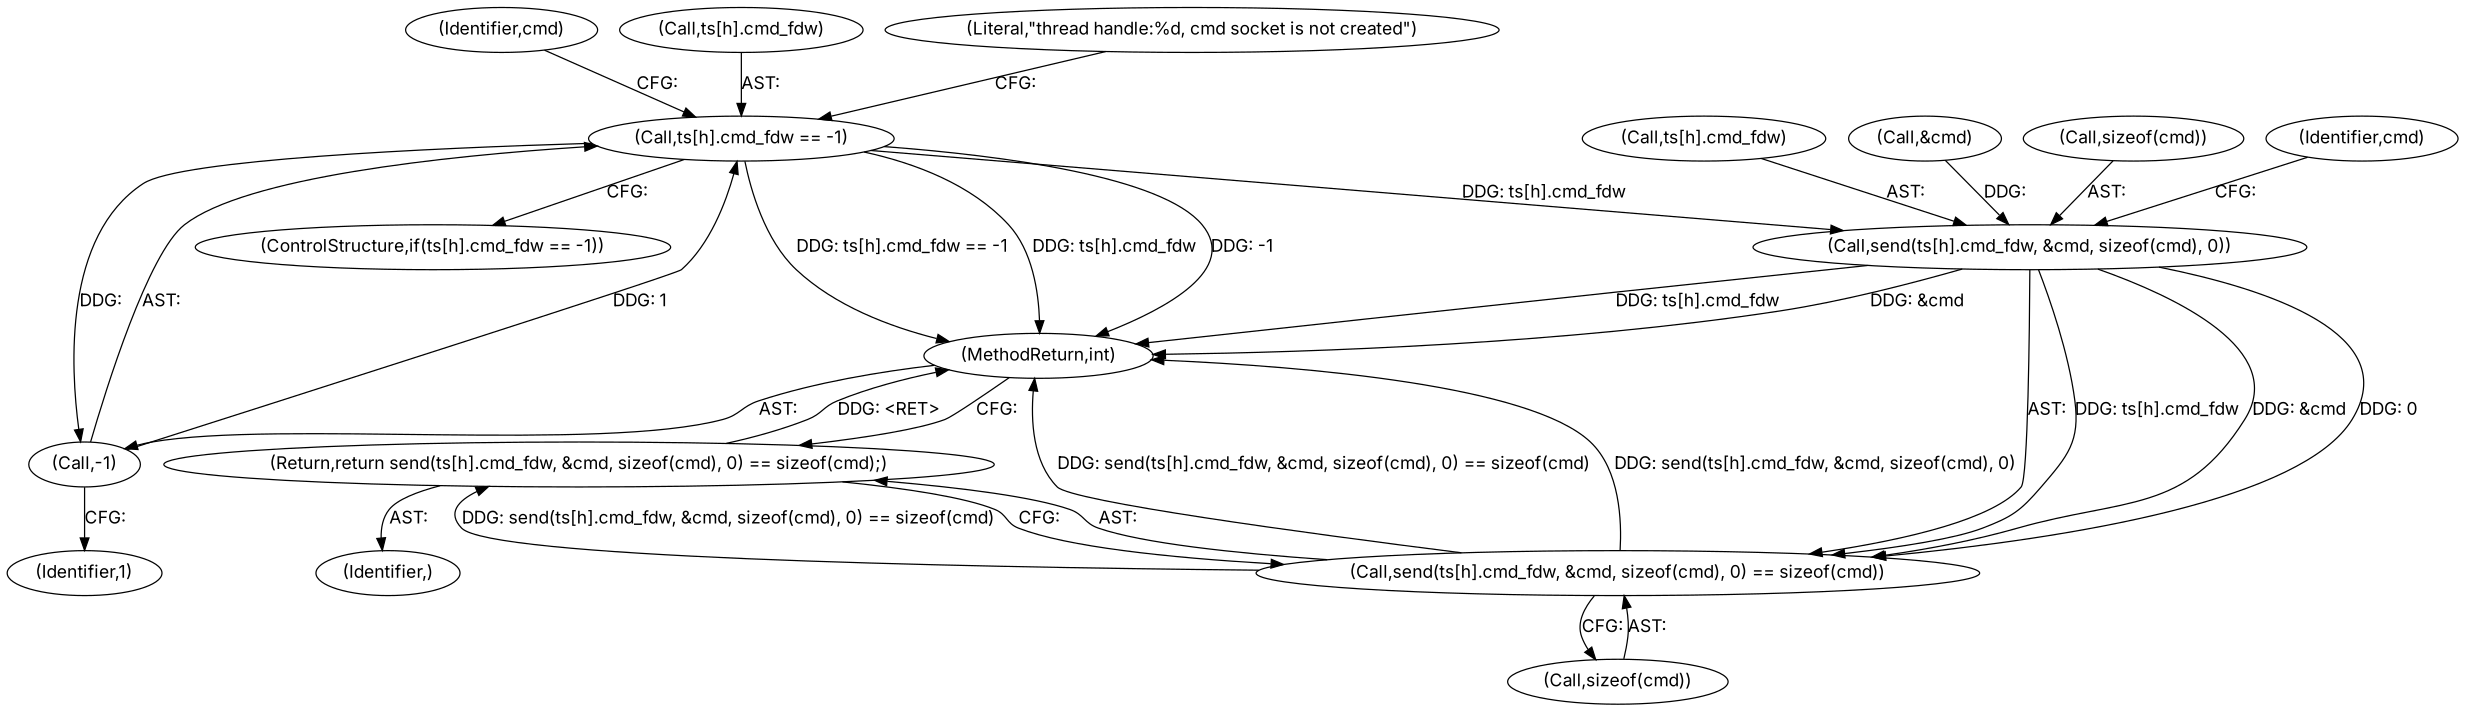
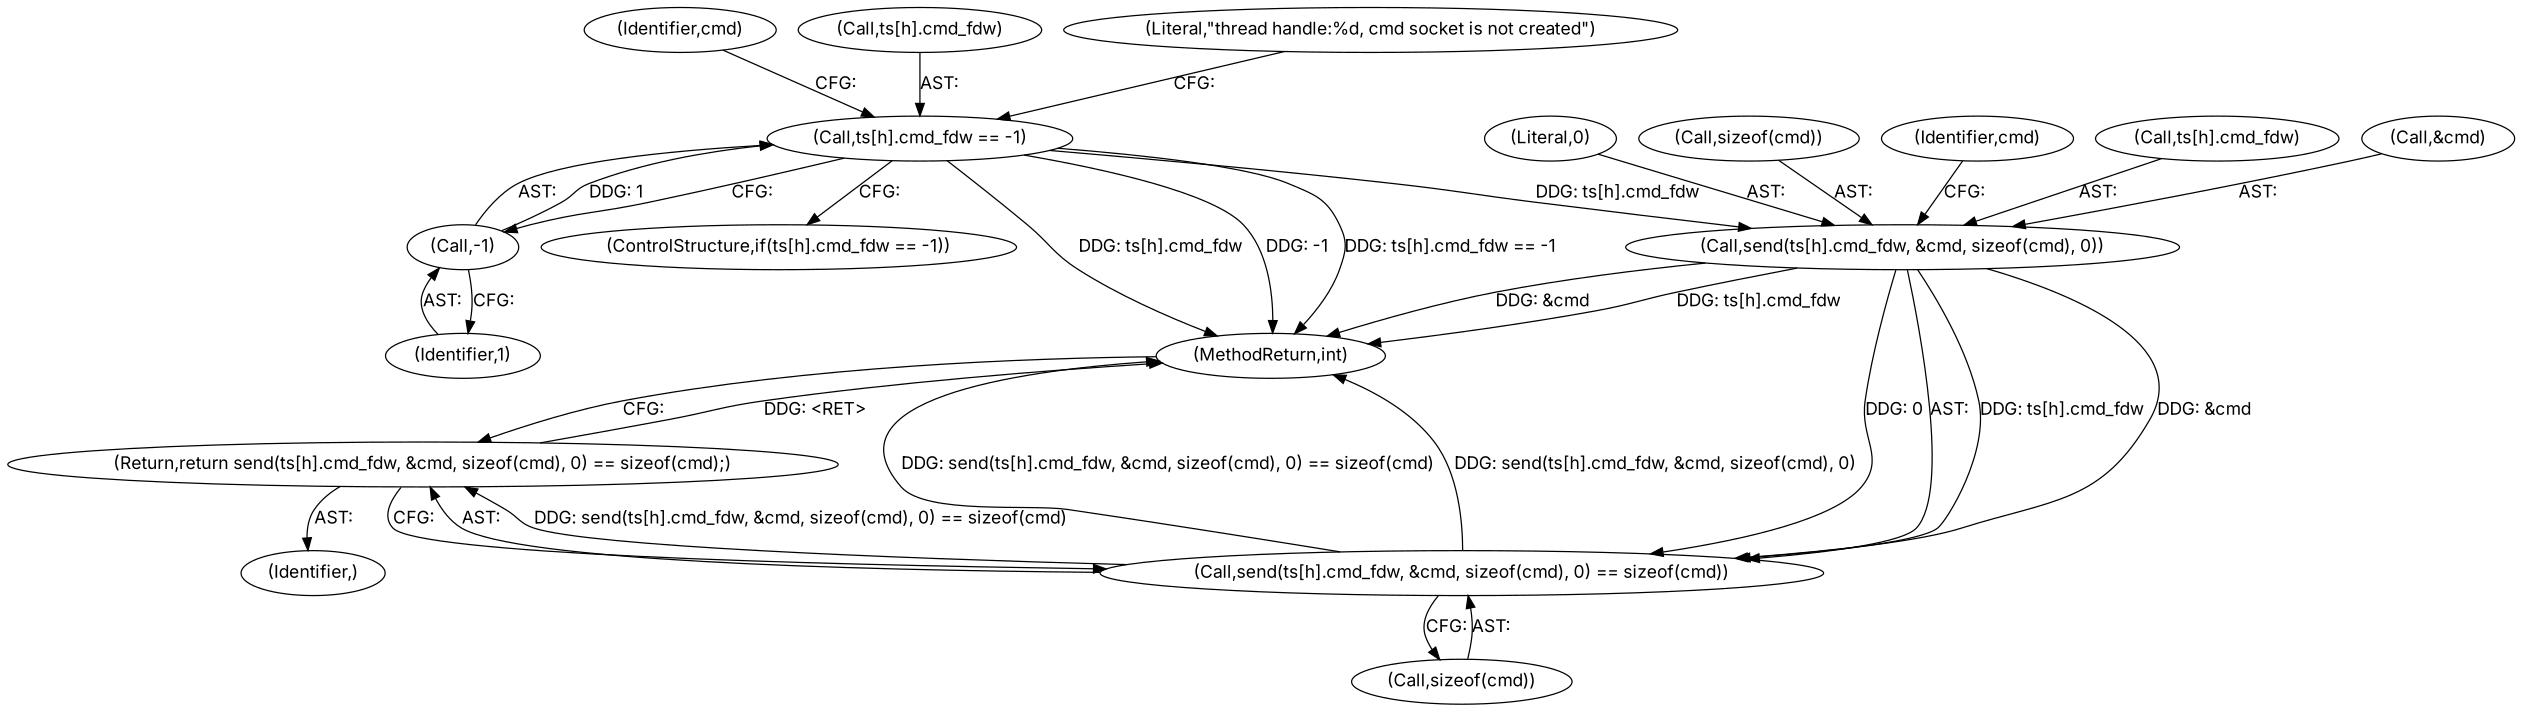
  digraph {
    fontname=Inter
    node [fontname=Inter]
    edge [fontname=Inter]
    n1 [label="(Call,ts[h].cmd_fdw == -1)"]
    n2 [label="(Call,-1)"]
    n3 [label="(Call,send(ts[h].cmd_fdw, &cmd, sizeof(cmd), 0))"]
    n4 [label="(MethodReturn,int)"]
    n5 [label="(ControlStructure,if(ts[h].cmd_fdw == -1))"]
    n6 [label="(Identifier,1)"]
    n7 [label="(Call,send(ts[h].cmd_fdw, &cmd, sizeof(cmd), 0) == sizeof(cmd))"]
    n8 [label="(Return,return send(ts[h].cmd_fdw, &cmd, sizeof(cmd), 0) == sizeof(cmd);)"]
    n9 [label="(Call,sizeof(cmd))"]
+   n10 [label="(Literal,0)"]
    n11 [label="(Identifier,)"]
    n12 [label="(Identifier,cmd)"]
    n13 [label="(Call,sizeof(cmd))"]
    n14 [label="(Identifier,cmd)"]
    n15 [label="(Call,ts[h].cmd_fdw)"]
    n16 [label="(Literal,\"thread handle:%d, cmd socket is not created\")"]
    n17 [label="(Call,ts[h].cmd_fdw)"]
    n18 [label="(Call,&cmd)"]
-   n1 -> n2 [label="DDG: "]
+   n1 -> n2 [label="CFG: "]
    n1 -> n3 [label="DDG: ts[h].cmd_fdw"]
    n1 -> n4 [label="DDG: ts[h].cmd_fdw == -1"]
    n1 -> n4 [label="DDG: ts[h].cmd_fdw"]
    n1 -> n4 [label="DDG: -1"]
    n1 -> n5 [label="CFG: "]
    n2 -> n1 [label="AST: "]
    n2 -> n1 [label="DDG: 1"]
    n2 -> n6 [label="CFG: "]
    n3 -> n4 [label="DDG: ts[h].cmd_fdw"]
    n3 -> n4 [label="DDG: &cmd"]
    n3 -> n7 [label="AST: "]
    n3 -> n7 [label="DDG: ts[h].cmd_fdw"]
    n3 -> n7 [label="DDG: &cmd"]
    n3 -> n7 [label="DDG: 0"]
    n4 -> n8 [label="CFG: "]
-   n4 -> n2 [label="AST: "]
+   n6 -> n2 [label="AST: "]
    n7 -> n4 [label="DDG: send(ts[h].cmd_fdw, &cmd, sizeof(cmd), 0) == sizeof(cmd)"]
    n7 -> n4 [label="DDG: send(ts[h].cmd_fdw, &cmd, sizeof(cmd), 0)"]
    n7 -> n8 [label="AST: "]
    n7 -> n8 [label="DDG: send(ts[h].cmd_fdw, &cmd, sizeof(cmd), 0) == sizeof(cmd)"]
    n7 -> n9 [label="CFG: "]
    n8 -> n4 [label="DDG: <RET>"]
    n8 -> n7 [label="CFG: "]
    n8 -> n11 [label="AST: "]
    n9 -> n7 [label="AST: "]
+   n10 -> n3 [label="AST: "]
    n12 -> n1 [label="CFG: "]
    n13 -> n3 [label="AST: "]
    n14 -> n3 [label="CFG: "]
    n15 -> n1 [label="AST: "]
    n16 -> n1 [label="CFG: "]
    n17 -> n3 [label="AST: "]
-   n18 -> n3 [label="DDG: "]
+   n18 -> n3 [label="AST: "]
  }
